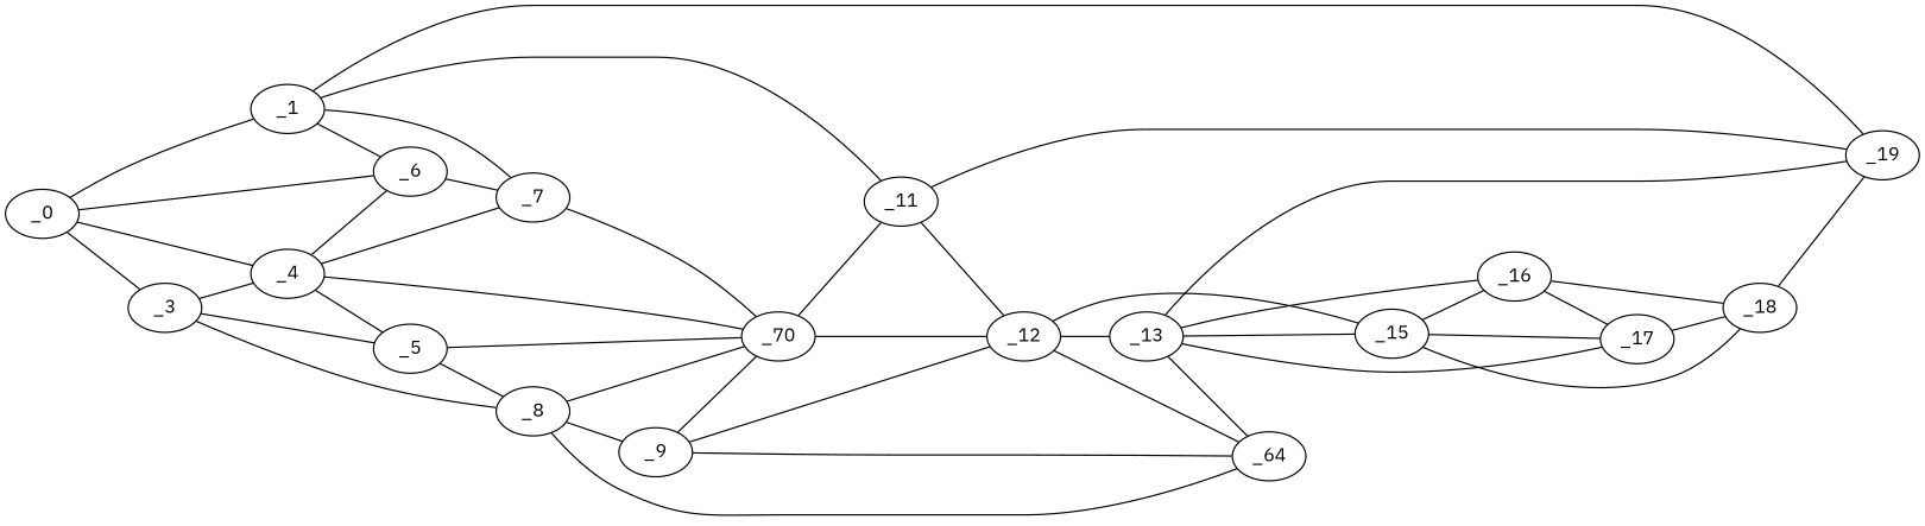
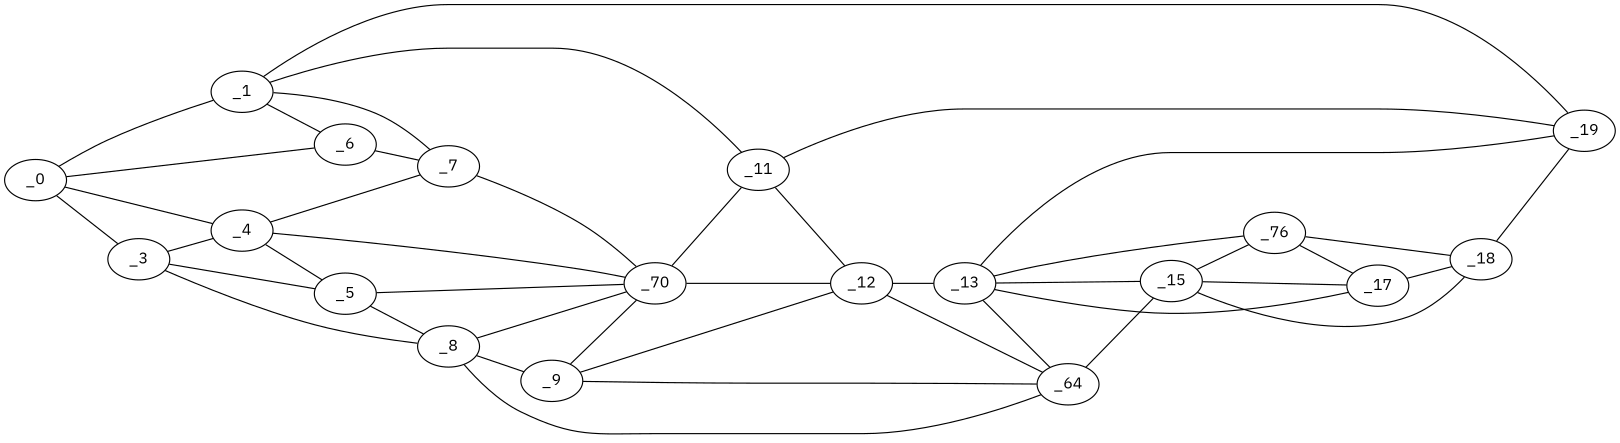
  graph {
    fontname="IBM Plex Sans"
    rankdir=LR
    node [fontname="IBM Plex Sans" x=20 y=38]
    edge [fontname="IBM Plex Sans" valence=1]
    _0 [x=4 y=73]
    _1 [x=11 y=91]
    _3 [x=15]
    _4 [x=18 y=59]
    _6 [y=79]
    _7 [x=39 y=76]
    _11 [x=84 y=70]
    _19 [x=126 y=78]
    _5 [y=45]
    _8 [x=50]
    n11 [label=_70 x=55 y=49]
    _12 [x=85 y=65]
    _9 [x=53 y=40]
    n14 [label=_64 x=112 y=43]
    _13 [x=109 y=67]
    _15 [x=117 y=49]
-   _16 [x=118 y=57]
+   _16 [x=118 y=57 label=_76]
    _17 [x=121 y=66]
    _18 [x=126 y=70]
    _0 -- _1
    _0 -- _3
    _0 -- _4
    _0 -- _6
    _1 -- _6
    _1 -- _7 [valence=2]
    _1 -- _11 [valence=2]
    _1 -- _19
    _3 -- _4 [valence=2]
    _3 -- _5 [valence=2]
    _3 -- _8
-   _4 -- _6 [valence=2]
    _4 -- _7 [valence=2]
    _4 -- _5 [valence=2]
    _4 -- n11
    _6 -- _7
    _7 -- n11 [valence=2]
    _11 -- _19
    _11 -- _12
    _5 -- _8 [valence=2]
    _5 -- n11 [valence=2]
    _8 -- n11
    _8 -- _9 [valence=2]
    _8 -- n14
    n11 -- _11 [valence=2]
    n11 -- _12 [valence=2]
    _12 -- n14 [valence=2]
    _12 -- _13 [valence=2]
    _9 -- n11
    _9 -- _12 [valence=2]
    _9 -- n14
-   _12 -- _15
+   n14 -- _15
    _13 -- _19 [valence=2]
    _13 -- n14 [valence=2]
    _13 -- _15 [valence=2]
    _13 -- _16
    _13 -- _17 [valence=2]
    _15 -- _16 [valence=2]
    _15 -- _18
    _16 -- _17 [valence=2]
    _16 -- _18
    _17 -- _15
    _17 -- _18
    _18 -- _19
  }
